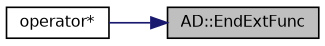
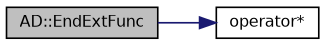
  digraph {
    rankdir=LR
    node [color=black fontname=Helvetica fontsize=10 shape=record style=filled]
    n1 [fillcolor=grey75 fontcolor=black height=0.2 label="AD::EndExtFunc" width=0.4]
    n2 [fillcolor=white height=0.2 label="operator*" width=0.4]
-   n2 -> n1 [color=midnightblue fontname=Helvetica fontsize=10 labelfontname=Helvetica labelfontsize=10 style=solid]
+   n1 -> n2 [color=midnightblue fontname=Helvetica fontsize=10 labelfontname=Helvetica labelfontsize=10 style=solid]
  }
